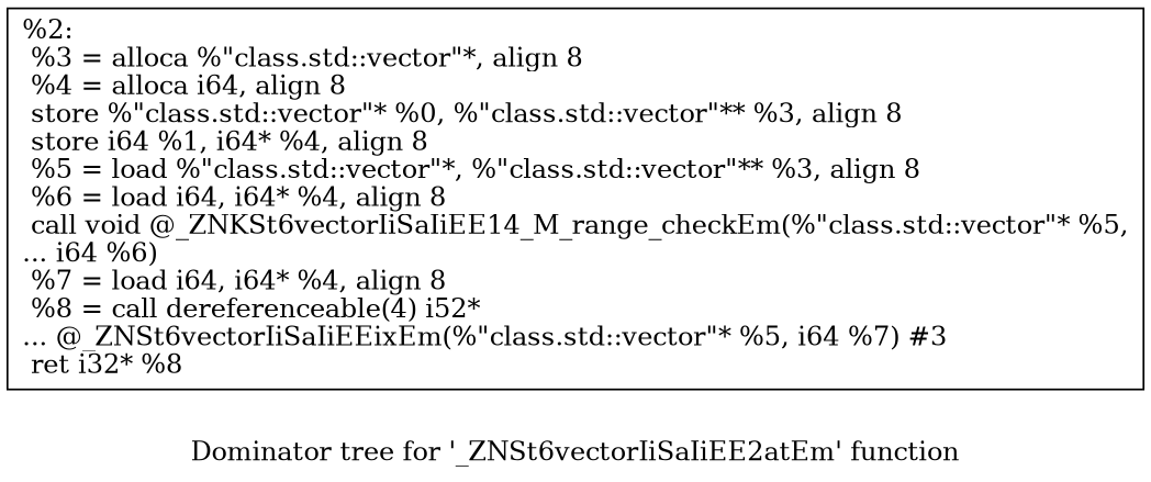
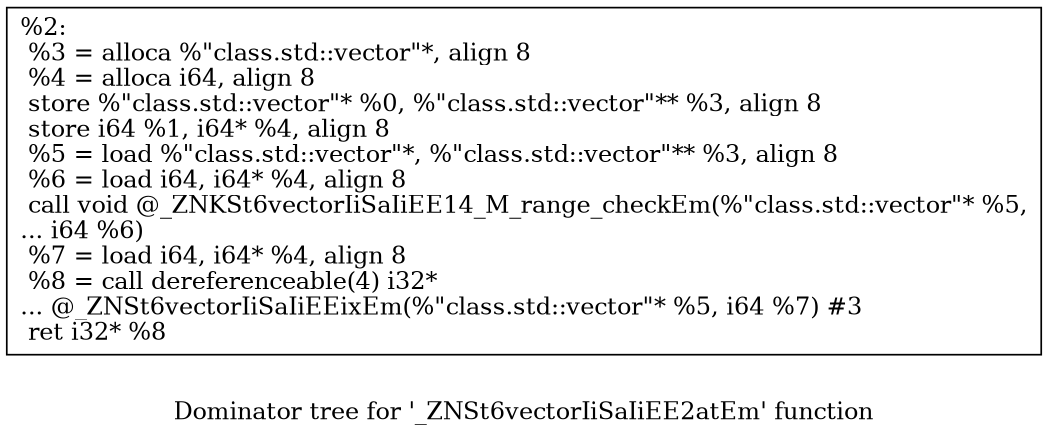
  digraph {
    label="Dominator tree for '_ZNSt6vectorIiSaIiEE2atEm' function"
-   n1 [label="{%2:\l  %3 = alloca %\"class.std::vector\"*, align 8\l  %4 = alloca i64, align 8\l  store %\"class.std::vector\"* %0, %\"class.std::vector\"** %3, align 8\l  store i64 %1, i64* %4, align 8\l  %5 = load %\"class.std::vector\"*, %\"class.std::vector\"** %3, align 8\l  %6 = load i64, i64* %4, align 8\l  call void @_ZNKSt6vectorIiSaIiEE14_M_range_checkEm(%\"class.std::vector\"* %5,\l... i64 %6)\l  %7 = load i64, i64* %4, align 8\l  %8 = call dereferenceable(4) i52*\l... @_ZNSt6vectorIiSaIiEEixEm(%\"class.std::vector\"* %5, i64 %7) #3\l  ret i32* %8\l}" shape=record]
+   n1 [label="{%2:\l  %3 = alloca %\"class.std::vector\"*, align 8\l  %4 = alloca i64, align 8\l  store %\"class.std::vector\"* %0, %\"class.std::vector\"** %3, align 8\l  store i64 %1, i64* %4, align 8\l  %5 = load %\"class.std::vector\"*, %\"class.std::vector\"** %3, align 8\l  %6 = load i64, i64* %4, align 8\l  call void @_ZNKSt6vectorIiSaIiEE14_M_range_checkEm(%\"class.std::vector\"* %5,\l... i64 %6)\l  %7 = load i64, i64* %4, align 8\l  %8 = call dereferenceable(4) i32*\l... @_ZNSt6vectorIiSaIiEEixEm(%\"class.std::vector\"* %5, i64 %7) #3\l  ret i32* %8\l}" shape=record]
  }
